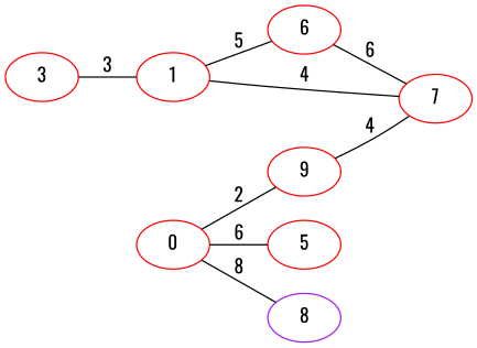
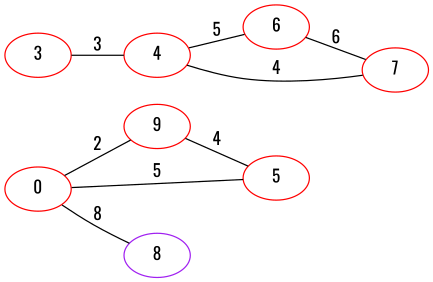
  graph {
    fontname=Oswald
    rankdir=LR
    node [color=red fontname=Oswald weight=1]
    edge [fontname=Oswald]
    n1 [label=9]
    0
    5
    8 [color=purple weight=4]
    3
-   4 [label=1]
+   4
    6
    7
-   n1 -- 7 [label=4]
+   n1 -- 5 [label=4]
    0 -- n1 [label=2]
-   0 -- 5 [label=6]
+   0 -- 5 [label=5]
    0 -- 8 [label=8]
    3 -- 4 [label=3]
    4 -- 6 [label=5]
    4 -- 7 [label=4]
    6 -- 7 [label=6]
  }
